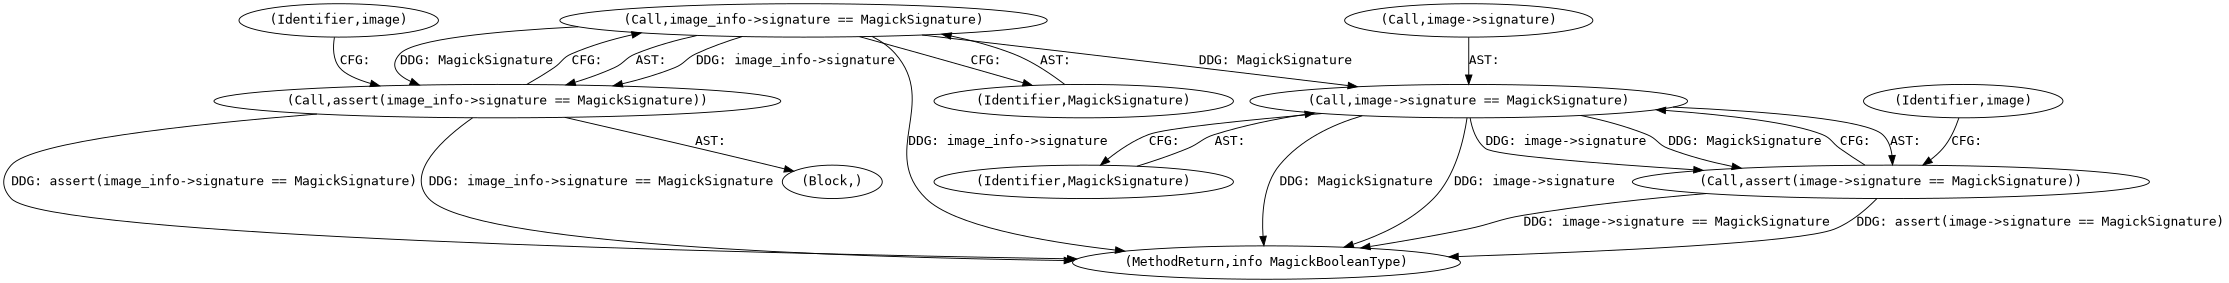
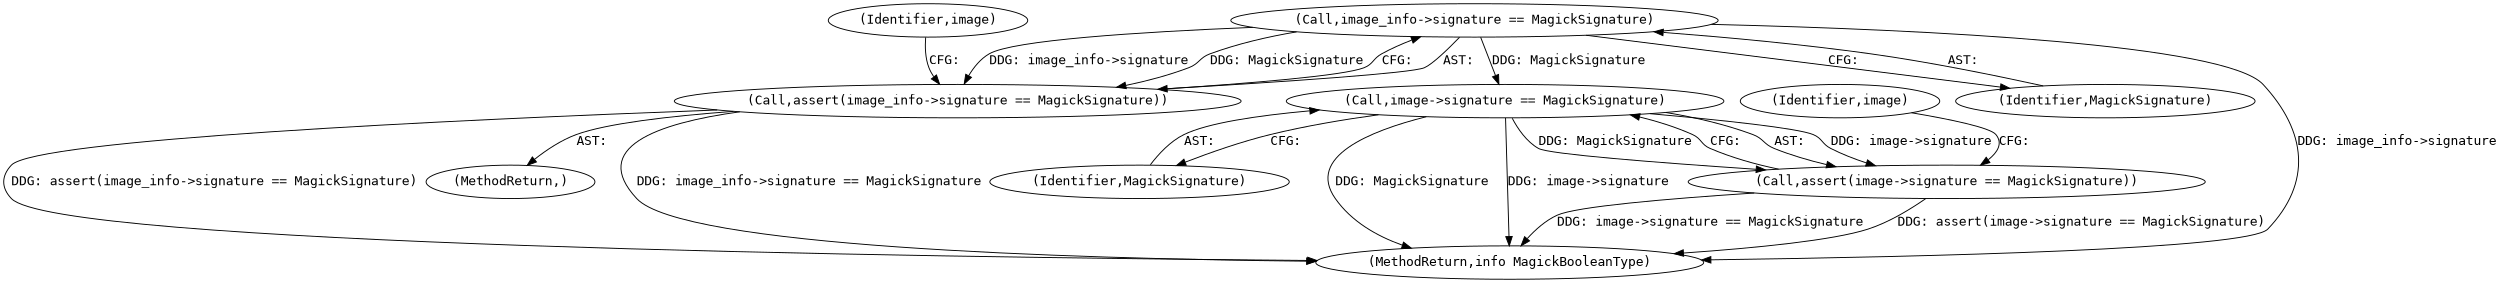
  digraph {
    fontname="DejaVu Sans Mono"
    node [fontname="DejaVu Sans Mono"]
    edge [fontname="DejaVu Sans Mono"]
    n1 [label="(Call,image_info->signature == MagickSignature)"]
    n2 [label="(Call,assert(image_info->signature == MagickSignature))"]
    n3 [label="(Call,image->signature == MagickSignature)"]
    n4 [label="(MethodReturn,info MagickBooleanType)"]
    n5 [label="(Identifier,MagickSignature)"]
-   n6 [label="(Block,)"]
+   n6 [label="(MethodReturn,)"]
    n7 [label="(Call,assert(image->signature == MagickSignature))"]
    n8 [label="(Identifier,MagickSignature)"]
    n9 [label="(Identifier,image)"]
-   n10 [label="(Call,image->signature)"]
    n11 [label="(Identifier,image)"]
    n1 -> n2 [label="AST: "]
    n1 -> n2 [label="DDG: image_info->signature"]
    n1 -> n2 [label="DDG: MagickSignature"]
    n1 -> n3 [label="DDG: MagickSignature"]
    n1 -> n4 [label="DDG: image_info->signature"]
    n1 -> n5 [label="CFG: "]
    n2 -> n1 [label="CFG: "]
    n2 -> n4 [label="DDG: image_info->signature == MagickSignature"]
    n2 -> n4 [label="DDG: assert(image_info->signature == MagickSignature)"]
    n2 -> n6 [label="AST: "]
    n3 -> n4 [label="DDG: MagickSignature"]
    n3 -> n4 [label="DDG: image->signature"]
    n3 -> n7 [label="AST: "]
    n3 -> n7 [label="DDG: image->signature"]
    n3 -> n7 [label="DDG: MagickSignature"]
    n3 -> n8 [label="CFG: "]
    n5 -> n1 [label="AST: "]
    n7 -> n3 [label="CFG: "]
    n7 -> n4 [label="DDG: assert(image->signature == MagickSignature)"]
    n7 -> n4 [label="DDG: image->signature == MagickSignature"]
    n8 -> n3 [label="AST: "]
    n9 -> n7 [label="CFG: "]
-   n10 -> n3 [label="AST: "]
    n11 -> n2 [label="CFG: "]
  }
